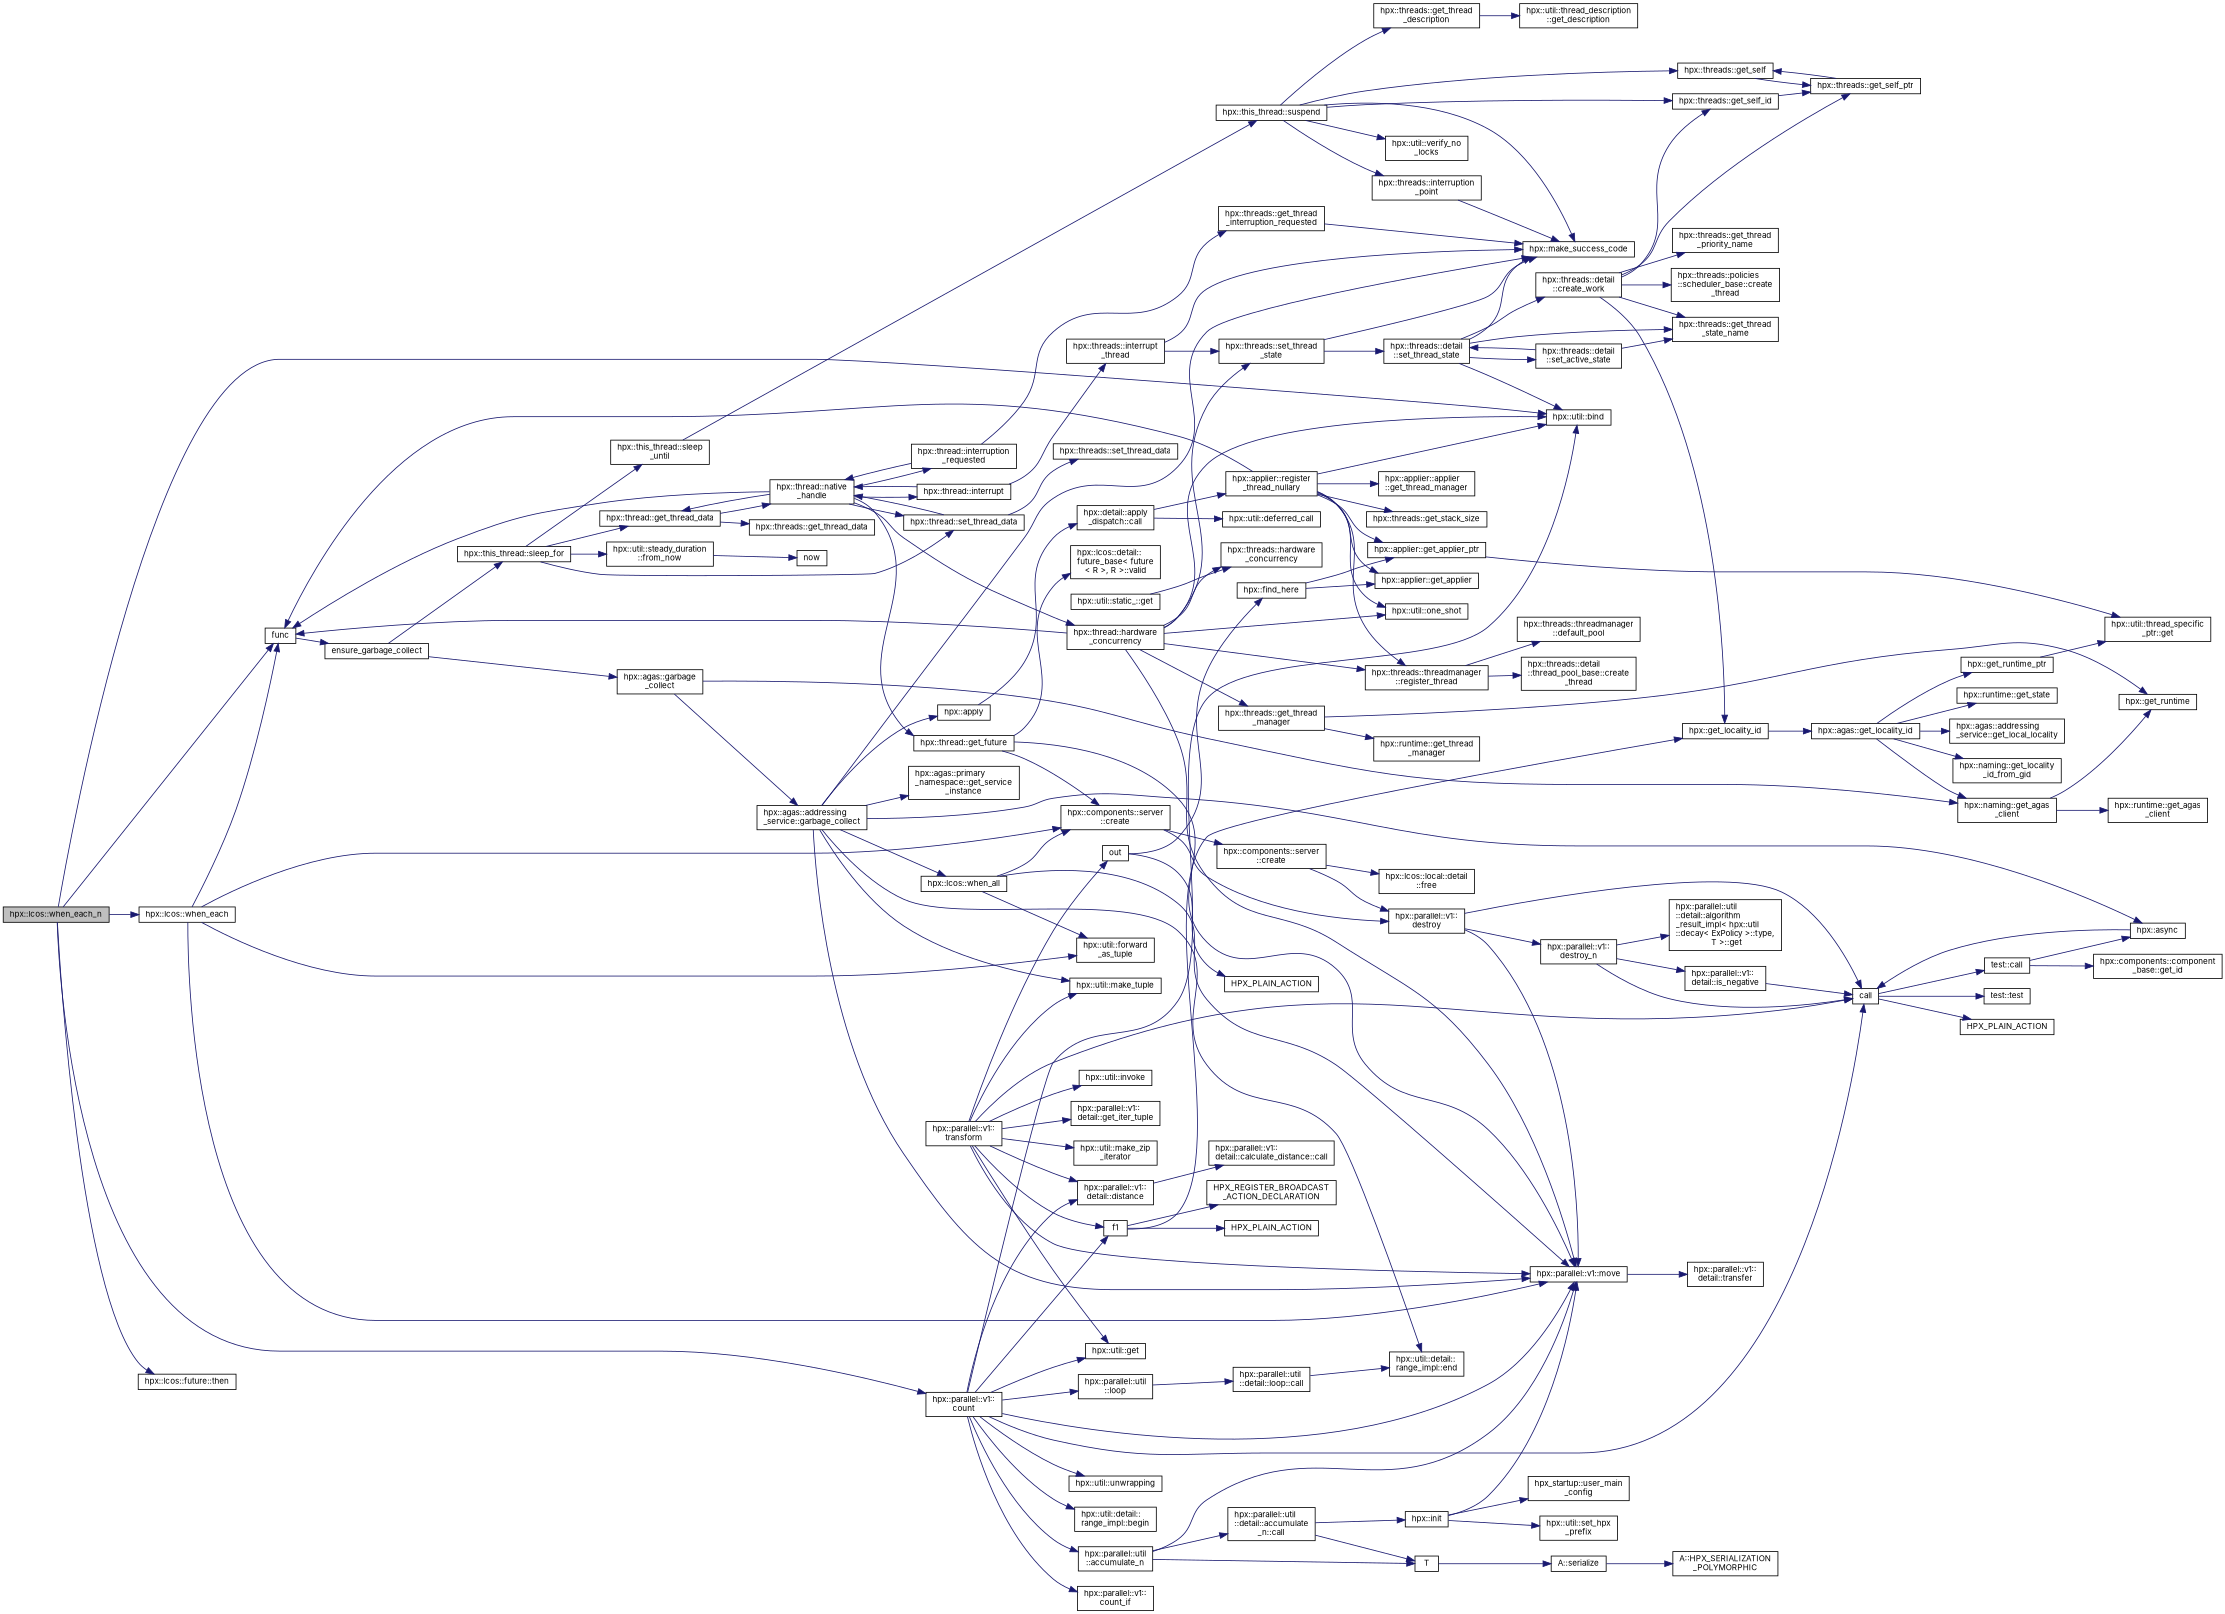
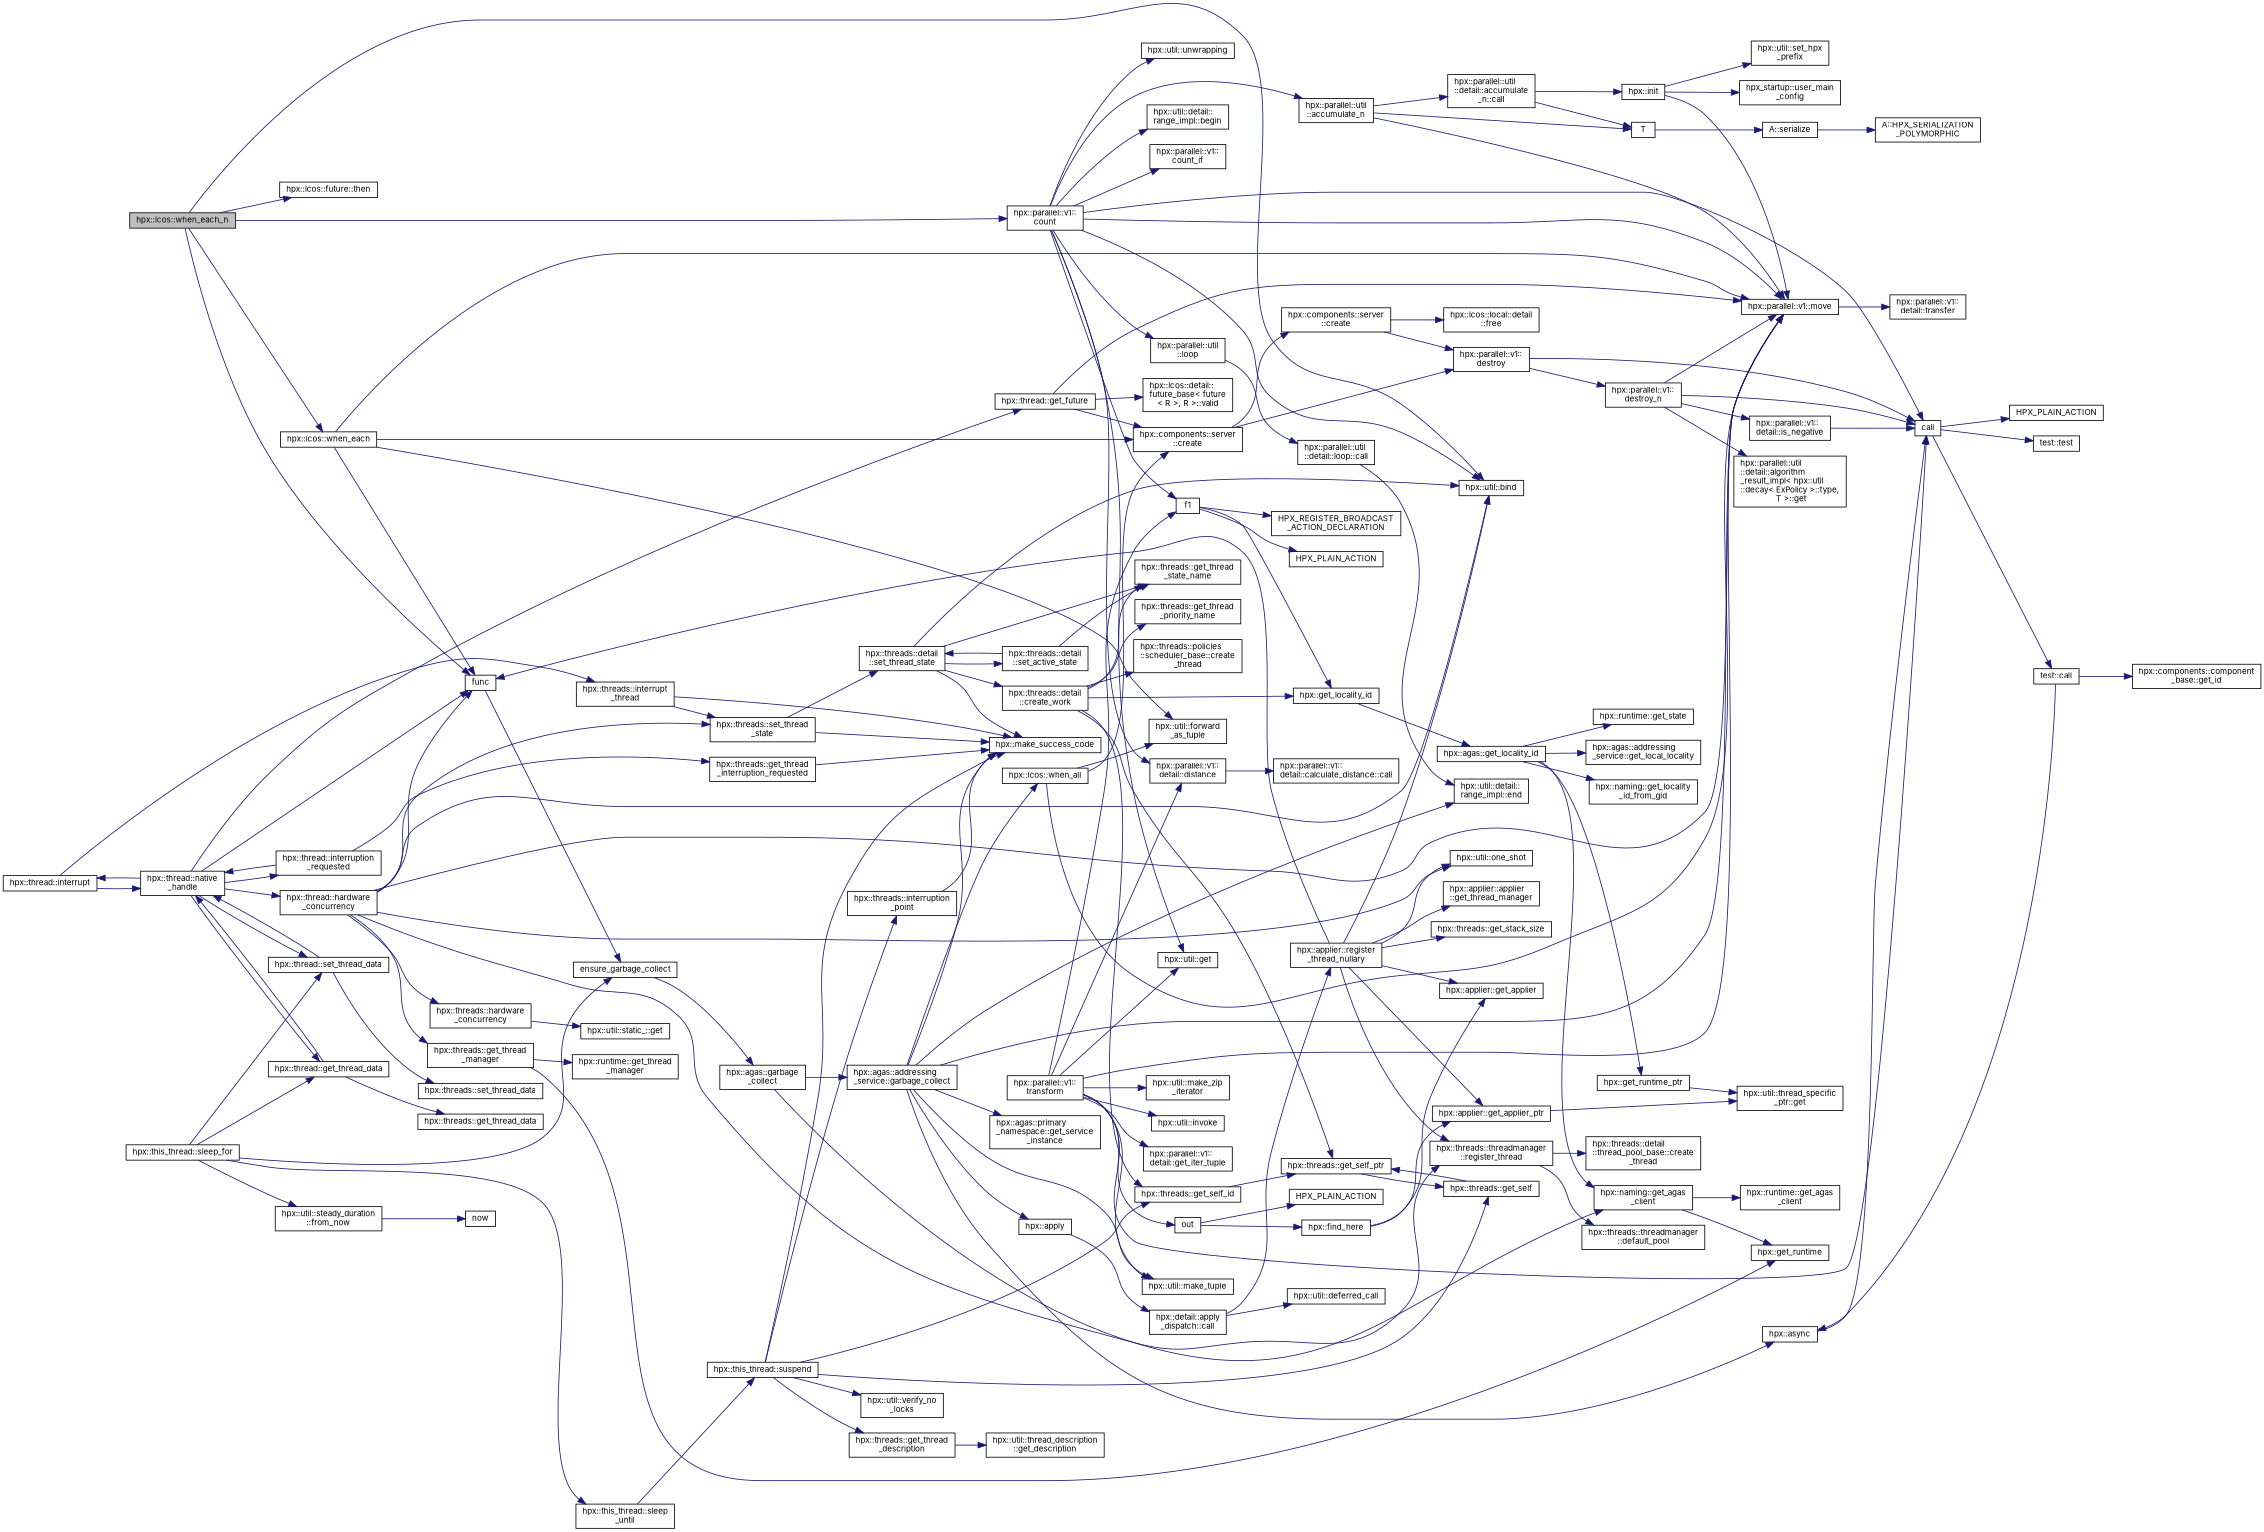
  digraph {
    fontname=Inter
    rankdir=LR
    node [color=black fillcolor=white fontname=Inter fontsize=10 shape=record style=filled]
    edge [color=midnightblue fontname=Inter fontsize=10 labelfontname=Helvetica labelfontsize=10 style=solid]
    n1 [fillcolor=grey75 fontcolor=black height=0.2 label="hpx::lcos::when_each_n" width=0.4]
    n2 [height=0.2 label=func width=0.4]
    n3 [height=0.2 label="hpx::util::bind" width=0.4]
    n4 [height=0.2 label="hpx::parallel::v1::\lcount" width=0.4]
    n5 [height=0.2 label="hpx::lcos::when_each" width=0.4]
    n6 [height=0.2 label="hpx::lcos::future::then" width=0.4]
    n7 [height=0.2 label=ensure_garbage_collect width=0.4]
    n8 [height=0.2 label="hpx::parallel::v1::move" width=0.4]
    n9 [height=0.2 label=call width=0.4]
    n10 [height=0.2 label="hpx::parallel::v1::\lcount_if" width=0.4]
    n11 [height=0.2 label=f1 width=0.4]
    n12 [height=0.2 label="hpx::parallel::util\l::loop" width=0.4]
    n13 [height=0.2 label="hpx::util::get" width=0.4]
    n14 [height=0.2 label="hpx::parallel::v1::\ldetail::distance" width=0.4]
    n15 [height=0.2 label="hpx::util::unwrapping" width=0.4]
    n16 [height=0.2 label="hpx::parallel::util\l::accumulate_n" width=0.4]
    n17 [height=0.2 label="hpx::util::detail::\lrange_impl::begin" width=0.4]
    n18 [height=0.2 label="hpx::components::server\l::create" width=0.4]
    n19 [height=0.2 label="hpx::util::forward\l_as_tuple" width=0.4]
    n20 [height=0.2 label="hpx::this_thread::sleep_for" width=0.4]
    n21 [height=0.2 label="hpx::agas::garbage\l_collect" width=0.4]
    n22 [height=0.2 label="hpx::this_thread::sleep\l_until" width=0.4]
    n23 [height=0.2 label="hpx::util::steady_duration\l::from_now" width=0.4]
    n24 [height=0.2 label="hpx::thread::get_thread_data" width=0.4]
    n25 [height=0.2 label="hpx::thread::set_thread_data" width=0.4]
    n26 [height=0.2 label="hpx::naming::get_agas\l_client" width=0.4]
    n27 [height=0.2 label="hpx::agas::addressing\l_service::garbage_collect" width=0.4]
    n28 [height=0.2 label="hpx::this_thread::suspend" width=0.4]
    n29 [height=0.2 label=now width=0.4]
    n30 [height=0.2 label="hpx::threads::get_thread_data" width=0.4]
    n31 [height=0.2 label="hpx::thread::native\l_handle" width=0.4]
    n32 [height=0.2 label="hpx::threads::set_thread_data" width=0.4]
    n33 [height=0.2 label="hpx::threads::get_self" width=0.4]
    n34 [height=0.2 label="hpx::threads::get_self_id" width=0.4]
    n35 [height=0.2 label="hpx::threads::interruption\l_point" width=0.4]
    n36 [height=0.2 label="hpx::make_success_code" width=0.4]
    n37 [height=0.2 label="hpx::util::verify_no\l_locks" width=0.4]
    n38 [height=0.2 label="hpx::threads::get_thread\l_description" width=0.4]
    n39 [height=0.2 label="hpx::threads::get_self_ptr" width=0.4]
    n40 [height=0.2 label="hpx::util::thread_description\l::get_description" width=0.4]
    n41 [height=0.2 label="hpx::thread::hardware\l_concurrency" width=0.4]
    n42 [height=0.2 label="hpx::thread::interrupt" width=0.4]
    n43 [height=0.2 label="hpx::thread::interruption\l_requested" width=0.4]
    n44 [height=0.2 label="hpx::thread::get_future" width=0.4]
    n45 [height=0.2 label="hpx::threads::hardware\l_concurrency" width=0.4]
    n46 [height=0.2 label="hpx::util::one_shot" width=0.4]
    n47 [height=0.2 label="hpx::threads::get_thread\l_manager" width=0.4]
    n48 [height=0.2 label="hpx::threads::threadmanager\l::register_thread" width=0.4]
    n49 [height=0.2 label="hpx::threads::set_thread\l_state" width=0.4]
    n50 [height=0.2 label="hpx::threads::interrupt\l_thread" width=0.4]
    n51 [height=0.2 label="hpx::threads::get_thread\l_interruption_requested" width=0.4]
    n52 [height=0.2 label="hpx::lcos::detail::\lfuture_base\< future\l\< R \>, R \>::valid" width=0.4]
    n53 [height=0.2 label="hpx::util::static_::get" width=0.4]
    n54 [height=0.2 label="hpx::parallel::v1::\ldetail::transfer" width=0.4]
    n55 [height=0.2 label="hpx::get_runtime" width=0.4]
    n56 [height=0.2 label="hpx::runtime::get_thread\l_manager" width=0.4]
    n57 [height=0.2 label="hpx::threads::threadmanager\l::default_pool" width=0.4]
    n58 [height=0.2 label="hpx::threads::detail\l::thread_pool_base::create\l_thread" width=0.4]
    n59 [height=0.2 label="hpx::threads::detail\l::set_thread_state" width=0.4]
    n60 [height=0.2 label="hpx::threads::get_thread\l_state_name" width=0.4]
    n61 [height=0.2 label="hpx::threads::detail\l::set_active_state" width=0.4]
    n62 [height=0.2 label="hpx::threads::detail\l::create_work" width=0.4]
    n63 [height=0.2 label="hpx::threads::get_thread\l_priority_name" width=0.4]
    n64 [height=0.2 label="hpx::get_locality_id" width=0.4]
    n65 [height=0.2 label="hpx::threads::policies\l::scheduler_base::create\l_thread" width=0.4]
    n66 [height=0.2 label="hpx::agas::get_locality_id" width=0.4]
    n67 [height=0.2 label="hpx::get_runtime_ptr" width=0.4]
    n68 [height=0.2 label="hpx::runtime::get_state" width=0.4]
    n69 [height=0.2 label="hpx::agas::addressing\l_service::get_local_locality" width=0.4]
    n70 [height=0.2 label="hpx::naming::get_locality\l_id_from_gid" width=0.4]
    n71 [height=0.2 label="hpx::util::thread_specific\l_ptr::get" width=0.4]
    n72 [height=0.2 label="hpx::runtime::get_agas\l_client" width=0.4]
    n73 [height=0.2 label="hpx::components::server\l::create" width=0.4]
    n74 [height=0.2 label="hpx::parallel::v1::\ldestroy" width=0.4]
    n75 [height=0.2 label="hpx::lcos::local::detail\l::free" width=0.4]
    n76 [height=0.2 label="hpx::parallel::v1::\ldestroy_n" width=0.4]
    n77 [height=0.2 label="test::test" width=0.4]
    n78 [height=0.2 label=HPX_PLAIN_ACTION width=0.4]
    n79 [height=0.2 label="test::call" width=0.4]
    n80 [height=0.2 label="hpx::parallel::v1::\ldetail::is_negative" width=0.4]
    n81 [height=0.2 label="hpx::parallel::util\l::detail::algorithm\l_result_impl\< hpx::util\l::decay\< ExPolicy \>::type,\l T \>::get" width=0.4]
    n82 [height=0.2 label="hpx::async" width=0.4]
    n83 [height=0.2 label="hpx::components::component\l_base::get_id" width=0.4]
    n84 [height=0.2 label="hpx::agas::primary\l_namespace::get_service\l_instance" width=0.4]
    n85 [height=0.2 label="hpx::util::make_tuple" width=0.4]
    n86 [height=0.2 label="hpx::util::detail::\lrange_impl::end" width=0.4]
    n87 [height=0.2 label="hpx::apply" width=0.4]
    n88 [height=0.2 label="hpx::lcos::when_all" width=0.4]
    n89 [height=0.2 label="hpx::detail::apply\l_dispatch::call" width=0.4]
    n90 [height=0.2 label="hpx::applier::register\l_thread_nullary" width=0.4]
    n91 [height=0.2 label="hpx::util::deferred_call" width=0.4]
    n92 [height=0.2 label="hpx::applier::get_applier_ptr" width=0.4]
    n93 [height=0.2 label="hpx::threads::get_stack_size" width=0.4]
    n94 [height=0.2 label="hpx::applier::applier\l::get_thread_manager" width=0.4]
    n95 [height=0.2 label="hpx::applier::get_applier" width=0.4]
    n96 [height=0.2 label=HPX_PLAIN_ACTION width=0.4]
    n97 [height=0.2 label="HPX_REGISTER_BROADCAST\l_ACTION_DECLARATION" width=0.4]
    n98 [height=0.2 label="hpx::parallel::util\l::detail::loop::call" width=0.4]
    n99 [height=0.2 label="hpx::parallel::v1::\ldetail::calculate_distance::call" width=0.4]
    n100 [height=0.2 label="hpx::parallel::util\l::detail::accumulate\l_n::call" width=0.4]
    n101 [height=0.2 label=T width=0.4]
    n102 [height=0.2 label="hpx::init" width=0.4]
    n103 [height=0.2 label="A::serialize" width=0.4]
    n104 [height=0.2 label="hpx::util::set_hpx\l_prefix" width=0.4]
    n105 [height=0.2 label="hpx_startup::user_main\l_config" width=0.4]
    n106 [height=0.2 label="A::HPX_SERIALIZATION\l_POLYMORPHIC" width=0.4]
    n107 [height=0.2 label="hpx::parallel::v1::\ltransform" width=0.4]
    n108 [height=0.2 label="hpx::util::invoke" width=0.4]
    n109 [height=0.2 label="hpx::parallel::v1::\ldetail::get_iter_tuple" width=0.4]
    n110 [height=0.2 label="hpx::util::make_zip\l_iterator" width=0.4]
    n111 [height=0.2 label=out width=0.4]
    n112 [height=0.2 label="hpx::find_here" width=0.4]
    n113 [height=0.2 label=HPX_PLAIN_ACTION width=0.4]
    n1 -> n2
    n1 -> n3
    n1 -> n4
    n1 -> n5
    n1 -> n6
    n2 -> n7
    n4 -> n3
    n4 -> n8
    n4 -> n9
    n4 -> n10
    n4 -> n11
    n4 -> n12
    n4 -> n13
    n4 -> n14
    n4 -> n15
    n4 -> n16
    n4 -> n17
    n5 -> n2
    n5 -> n8
    n5 -> n18
    n5 -> n19
-   n7 -> n20
+   n20 -> n7
    n7 -> n21
    n8 -> n54
    n9 -> n77
    n9 -> n78
    n9 -> n79
    n11 -> n64
    n11 -> n96
    n11 -> n97
    n12 -> n98
    n14 -> n99
    n16 -> n8
    n16 -> n100
    n16 -> n101
    n18 -> n73
    n18 -> n74
    n20 -> n22
    n20 -> n23
    n20 -> n24
    n20 -> n25
    n21 -> n26
    n21 -> n27
    n22 -> n28
    n23 -> n29
    n24 -> n30
    n24 -> n31
    n25 -> n31
    n25 -> n32
    n26 -> n55
    n26 -> n72
    n27 -> n8
    n27 -> n36
    n27 -> n82
    n27 -> n84
    n27 -> n85
    n27 -> n86
    n27 -> n87
    n27 -> n88
    n28 -> n33
    n28 -> n34
    n28 -> n35
    n28 -> n36
    n28 -> n37
    n28 -> n38
    n31 -> n2
    n31 -> n24
    n31 -> n25
    n31 -> n41
    n31 -> n42
    n31 -> n43
    n31 -> n44
    n33 -> n39
    n34 -> n39
    n35 -> n36
    n38 -> n40
    n39 -> n33
    n41 -> n2
    n41 -> n3
    n41 -> n8
    n41 -> n45
    n41 -> n46
    n41 -> n47
    n41 -> n48
    n41 -> n49
    n42 -> n31
    n42 -> n50
    n43 -> n31
    n43 -> n51
    n44 -> n8
    n44 -> n18
    n44 -> n52
-   n53 -> n45
+   n45 -> n53
    n47 -> n55
    n47 -> n56
    n48 -> n57
    n48 -> n58
    n49 -> n36
    n49 -> n59
    n50 -> n36
    n50 -> n49
    n51 -> n36
    n59 -> n3
    n59 -> n36
    n59 -> n60
    n59 -> n61
    n59 -> n62
    n61 -> n59
    n61 -> n60
    n62 -> n34
    n62 -> n39
    n62 -> n60
    n62 -> n63
    n62 -> n64
    n62 -> n65
    n64 -> n66
    n66 -> n26
    n66 -> n67
    n66 -> n68
    n66 -> n69
    n66 -> n70
    n67 -> n71
    n73 -> n74
    n73 -> n75
    n74 -> n9
    n74 -> n76
-   n74 -> n8
+   n76 -> n8
    n76 -> n9
    n76 -> n80
    n76 -> n81
    n79 -> n82
    n79 -> n83
    n80 -> n9
    n82 -> n9
    n87 -> n89
    n88 -> n8
    n88 -> n18
    n88 -> n19
    n89 -> n90
    n89 -> n91
    n90 -> n2
    n90 -> n3
    n90 -> n46
    n90 -> n48
    n90 -> n92
    n90 -> n93
    n90 -> n94
    n90 -> n95
    n92 -> n71
    n98 -> n86
    n100 -> n101
    n100 -> n102
    n101 -> n103
    n102 -> n8
    n102 -> n104
    n102 -> n105
    n103 -> n106
    n107 -> n8
    n107 -> n9
    n107 -> n11
    n107 -> n13
    n107 -> n14
    n107 -> n85
    n107 -> n108
    n107 -> n109
    n107 -> n110
    n107 -> n111
    n111 -> n112
    n111 -> n113
    n112 -> n92
    n112 -> n95
  }
